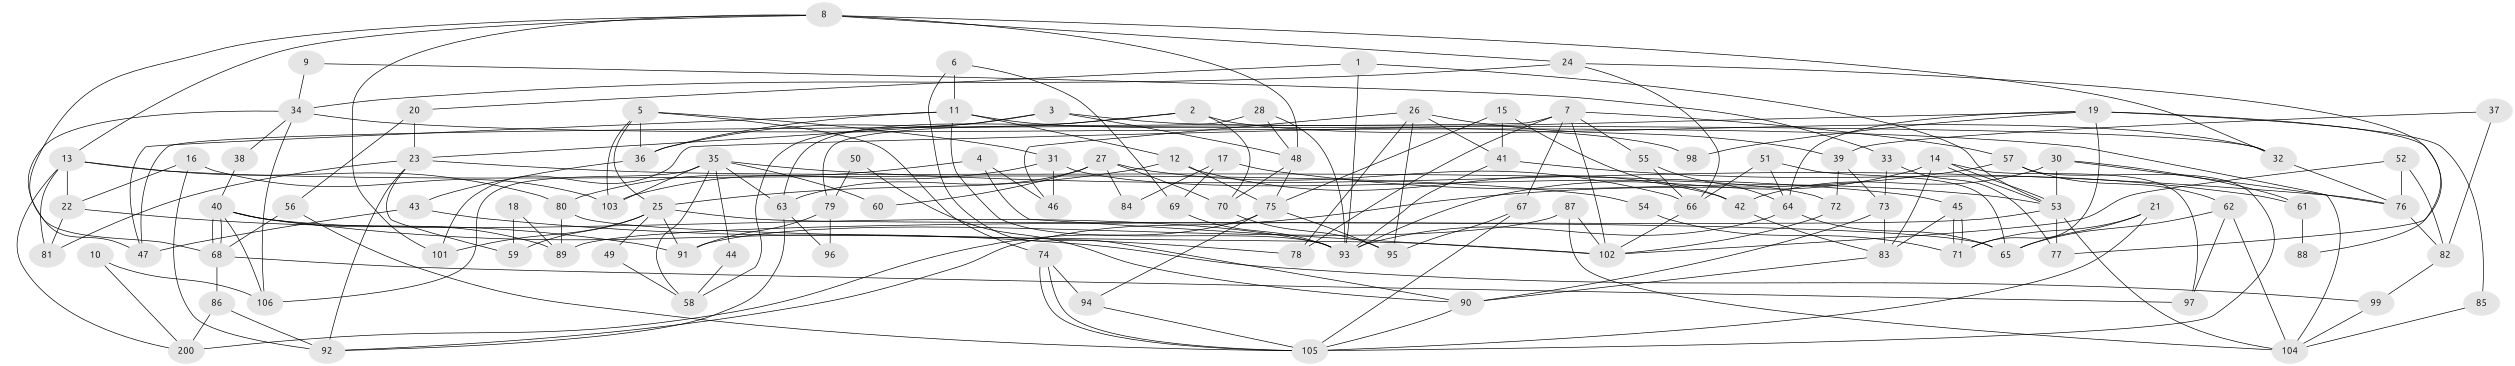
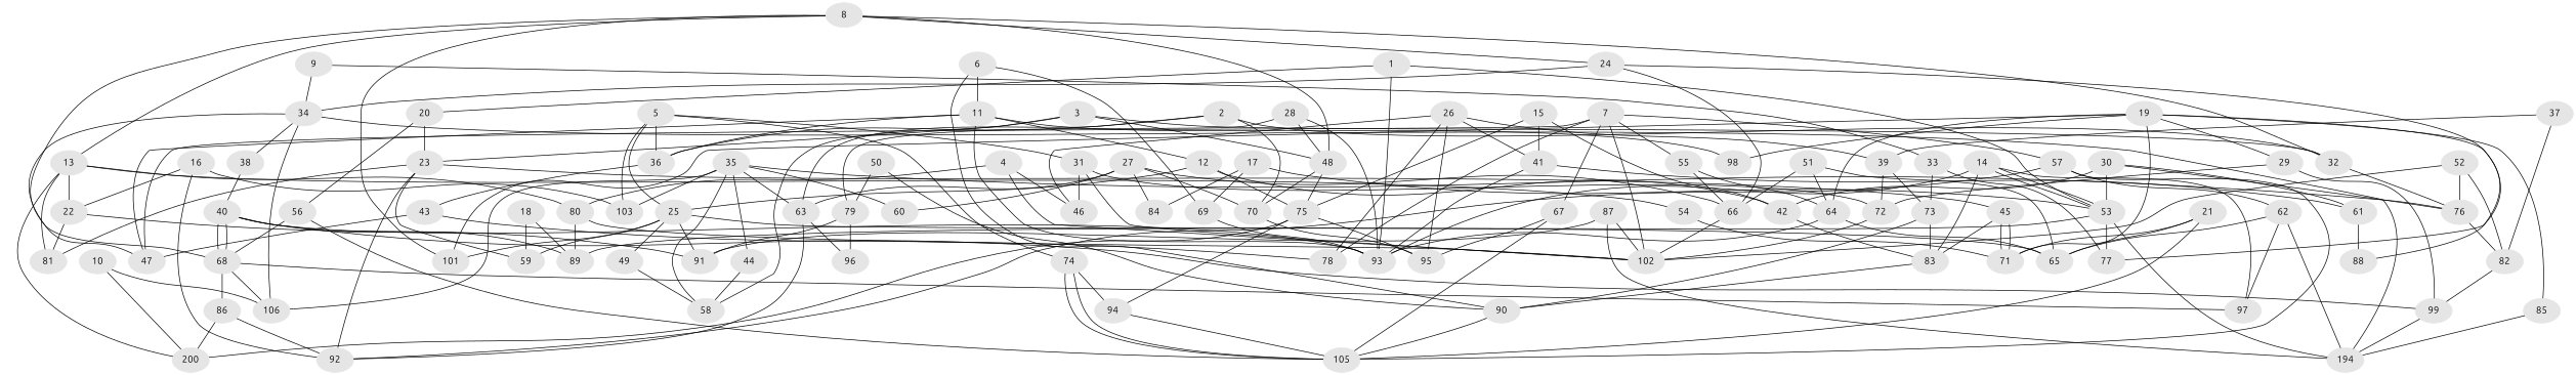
  graph {
    fontname=Ubuntu
    node [color=gray90 fontname=Ubuntu style=filled]
    edge [fontname=Ubuntu]
    1
    20
    53
    93
    23
    56
    89
    77
-   104
+   104 [label=194]
    2
    32
    36
    63
    70
    76
    43
    92
    96
    95
    3
    48
    58
    81
    59
    45
    75
    4
    46
    80
    102
    5
    25
    31
    74
    103
    101
    65
    91
    49
    72
    105
    94
    6
    11
    69
    90
    47
    12
    98
    7
    55
    57
    67
    78
    64
    66
    62
    8
    13
    24
    68
    n62 [label=200]
    22
    54
    34
    97
    86
    9
    33
    73
    106
    38
    10
    42
    83
    71
    14
    15
    41
    61
    16
    17
    84
    18
    19
+   29
    85
    88
    99
    21
    26
    39
    27
    60
    28
    79
    30
    82
    40
    35
    44
    37
    50
    51
    52
    87
    1 -- 20
    1 -- 53
    1 -- 93
    20 -- 23
    20 -- 56
    53 -- 89
    53 -- 77
    53 -- 104
    23 -- 92
    23 -- 81
    23 -- 59
    23 -- 45
    56 -- 105
    56 -- 68
    2 -- 32
    2 -- 36
    2 -- 63
    2 -- 70
    32 -- 76
    36 -- 43
    63 -- 92
    63 -- 96
    70 -- 95
    76 -- 82
    43 -- 47
    43 -- 78
    3 -- 23
    3 -- 32
    3 -- 48
    3 -- 58
    48 -- 70
    48 -- 75
    45 -- 83
    45 -- 71
    45 -- 71
    75 -- 95
    75 -- 94
    75 -- n62
    4 -- 46
    4 -- 80
    4 -- 102
    80 -- 89
    80 -- 102
    5 -- 36
    5 -- 25
    5 -- 31
    5 -- 74
    5 -- 103
    25 -- 59
    25 -- 101
    25 -- 65
    25 -- 91
    25 -- 49
    31 -- 46
-   31 -- 103
+   31 -- 102
    31 -- 72
    74 -- 105
    74 -- 105
    74 -- 94
    49 -- 58
    72 -- 102
    94 -- 105
    6 -- 11
    6 -- 69
    6 -- 90
    11 -- 93
    11 -- 36
    11 -- 47
    11 -- 12
    11 -- 98
    69 -- 93
    90 -- 105
    12 -- 75
    12 -- 25
    12 -- 42
    7 -- 102
    7 -- 47
    7 -- 55
    7 -- 57
    7 -- 67
    7 -- 78
    55 -- 64
    55 -- 66
    57 -- 92
    57 -- 105
    57 -- 62
    67 -- 95
    67 -- 105
    64 -- 93
    64 -- 65
    66 -- 102
    62 -- 104
    62 -- 65
    62 -- 97
    8 -- 32
    8 -- 48
    8 -- 101
    8 -- 13
    8 -- 24
    8 -- 68
    13 -- 81
    13 -- 80
    13 -- n62
    13 -- 22
    13 -- 54
    24 -- 77
    24 -- 66
    24 -- 34
    68 -- 97
    68 -- 86
    22 -- 81
    22 -- 91
    54 -- 71
    34 -- 104
    34 -- 47
    34 -- 106
    34 -- 38
    86 -- 92
    86 -- n62
    9 -- 34
    9 -- 33
    33 -- 77
    33 -- 73
    73 -- 90
    73 -- 83
    38 -- 40
    10 -- n62
    10 -- 106
    42 -- 83
    83 -- 90
    14 -- 53
    14 -- 53
    14 -- 93
    14 -- 97
    14 -- 83
    15 -- 75
    15 -- 42
    15 -- 41
    41 -- 93
    41 -- 61
    61 -- 88
    16 -- 92
    16 -- 103
    16 -- 22
    17 -- 53
    17 -- 69
    17 -- 84
    18 -- 89
    18 -- 59
    19 -- 101
    19 -- 98
    19 -- 64
    19 -- 71
+   19 -- 29
    19 -- 85
    19 -- 88
+   29 -- 72
+   29 -- 99
    85 -- 104
    99 -- 104
    21 -- 65
    21 -- 105
    21 -- 71
    26 -- 95
    26 -- 46
    26 -- 78
    26 -- 41
    26 -- 39
    39 -- 72
    39 -- 73
    27 -- 63
    27 -- 70
    27 -- 66
    27 -- 84
    27 -- 60
    28 -- 93
    28 -- 48
    28 -- 79
    79 -- 96
    79 -- 91
    30 -- 53
    30 -- 76
    30 -- 42
    30 -- 61
    82 -- 99
    40 -- 93
    40 -- 89
    40 -- 68
    40 -- 68
-   40 -- 106
+   68 -- 106
    40 -- 99
    35 -- 63
    35 -- 76
    35 -- 58
    35 -- 103
    35 -- 106
    35 -- 60
    35 -- 44
    44 -- 58
    37 -- 39
    37 -- 82
    50 -- 90
    50 -- 79
    51 -- 65
    51 -- 64
    51 -- 66
    52 -- 76
    52 -- 102
    52 -- 82
    87 -- 104
    87 -- 102
    87 -- 91
  }
